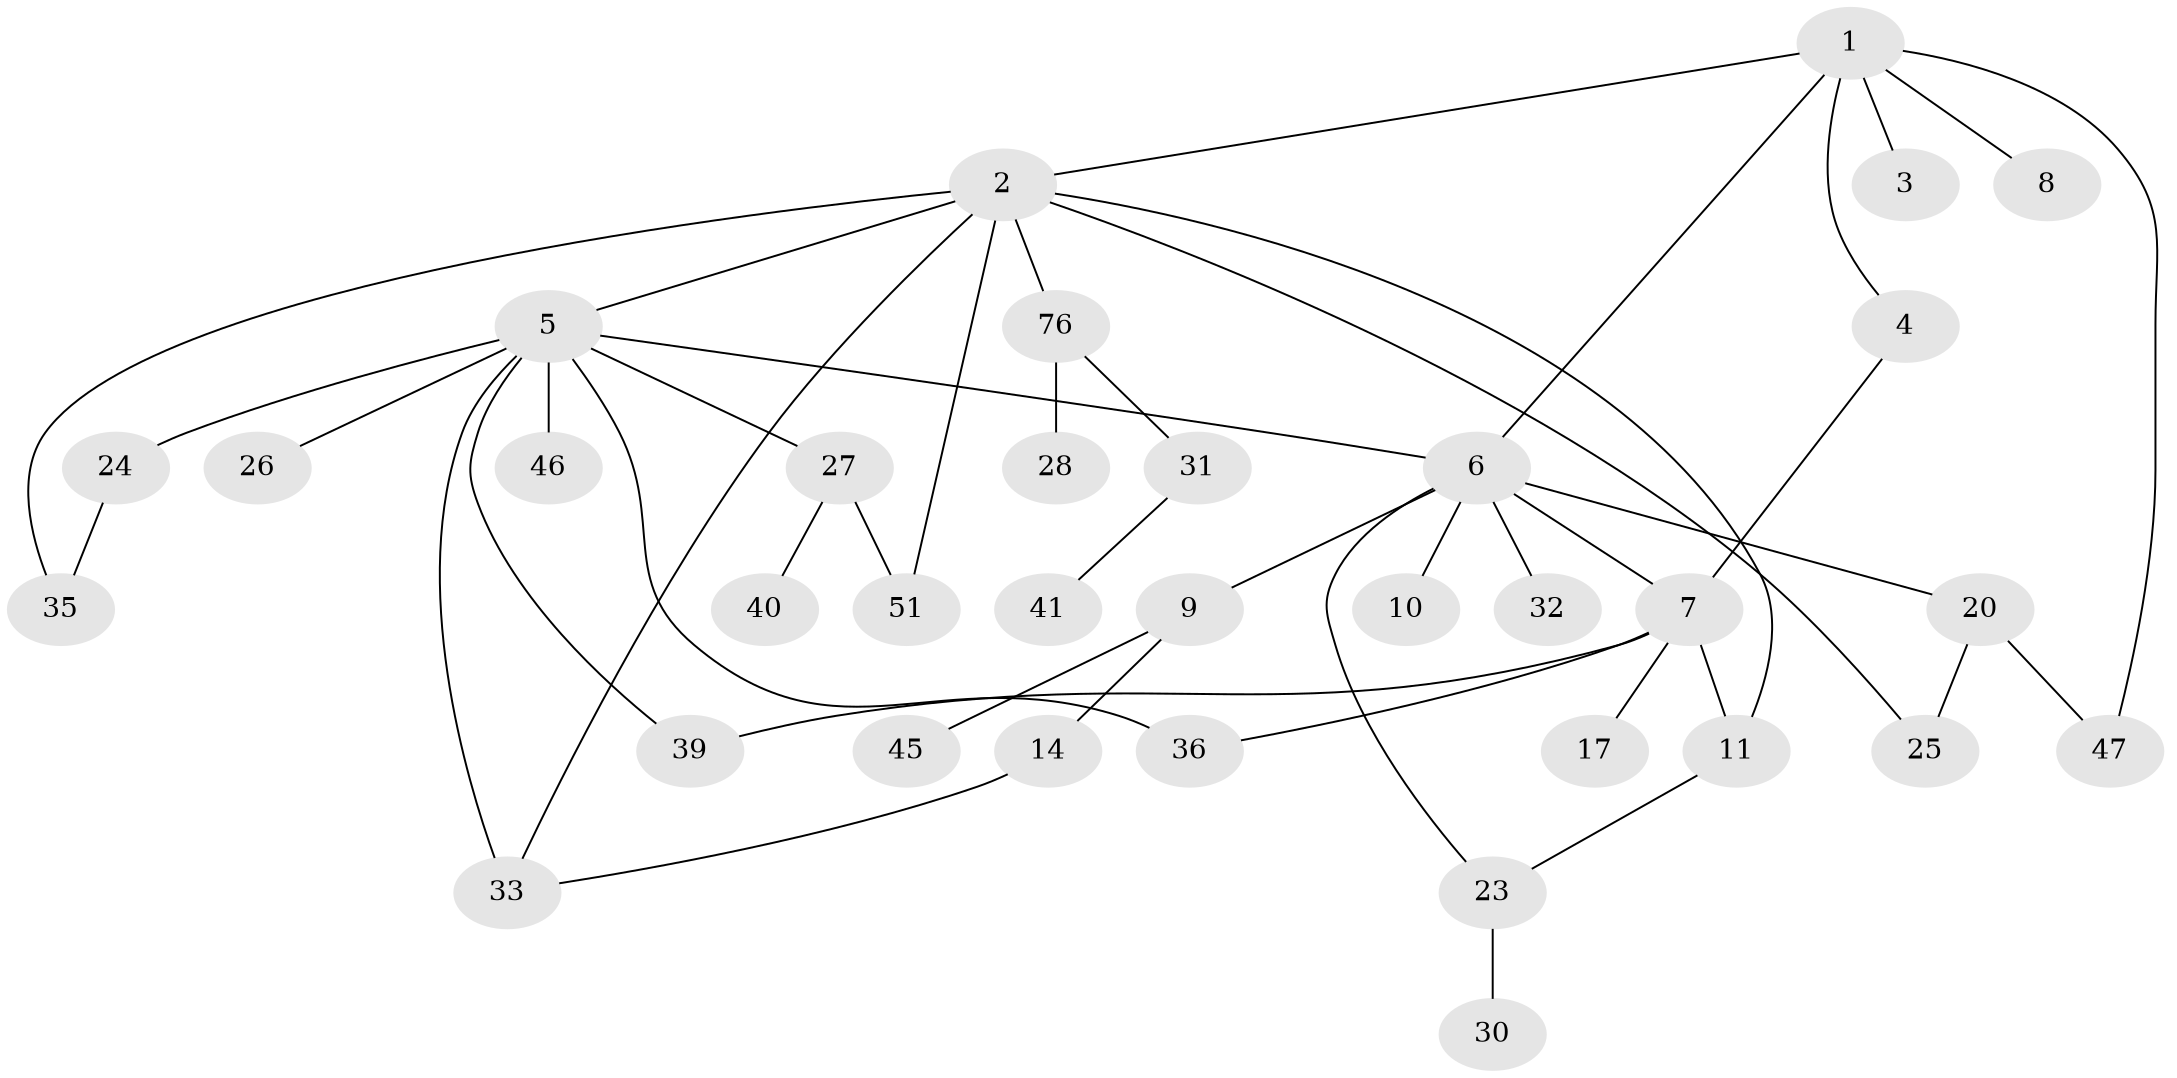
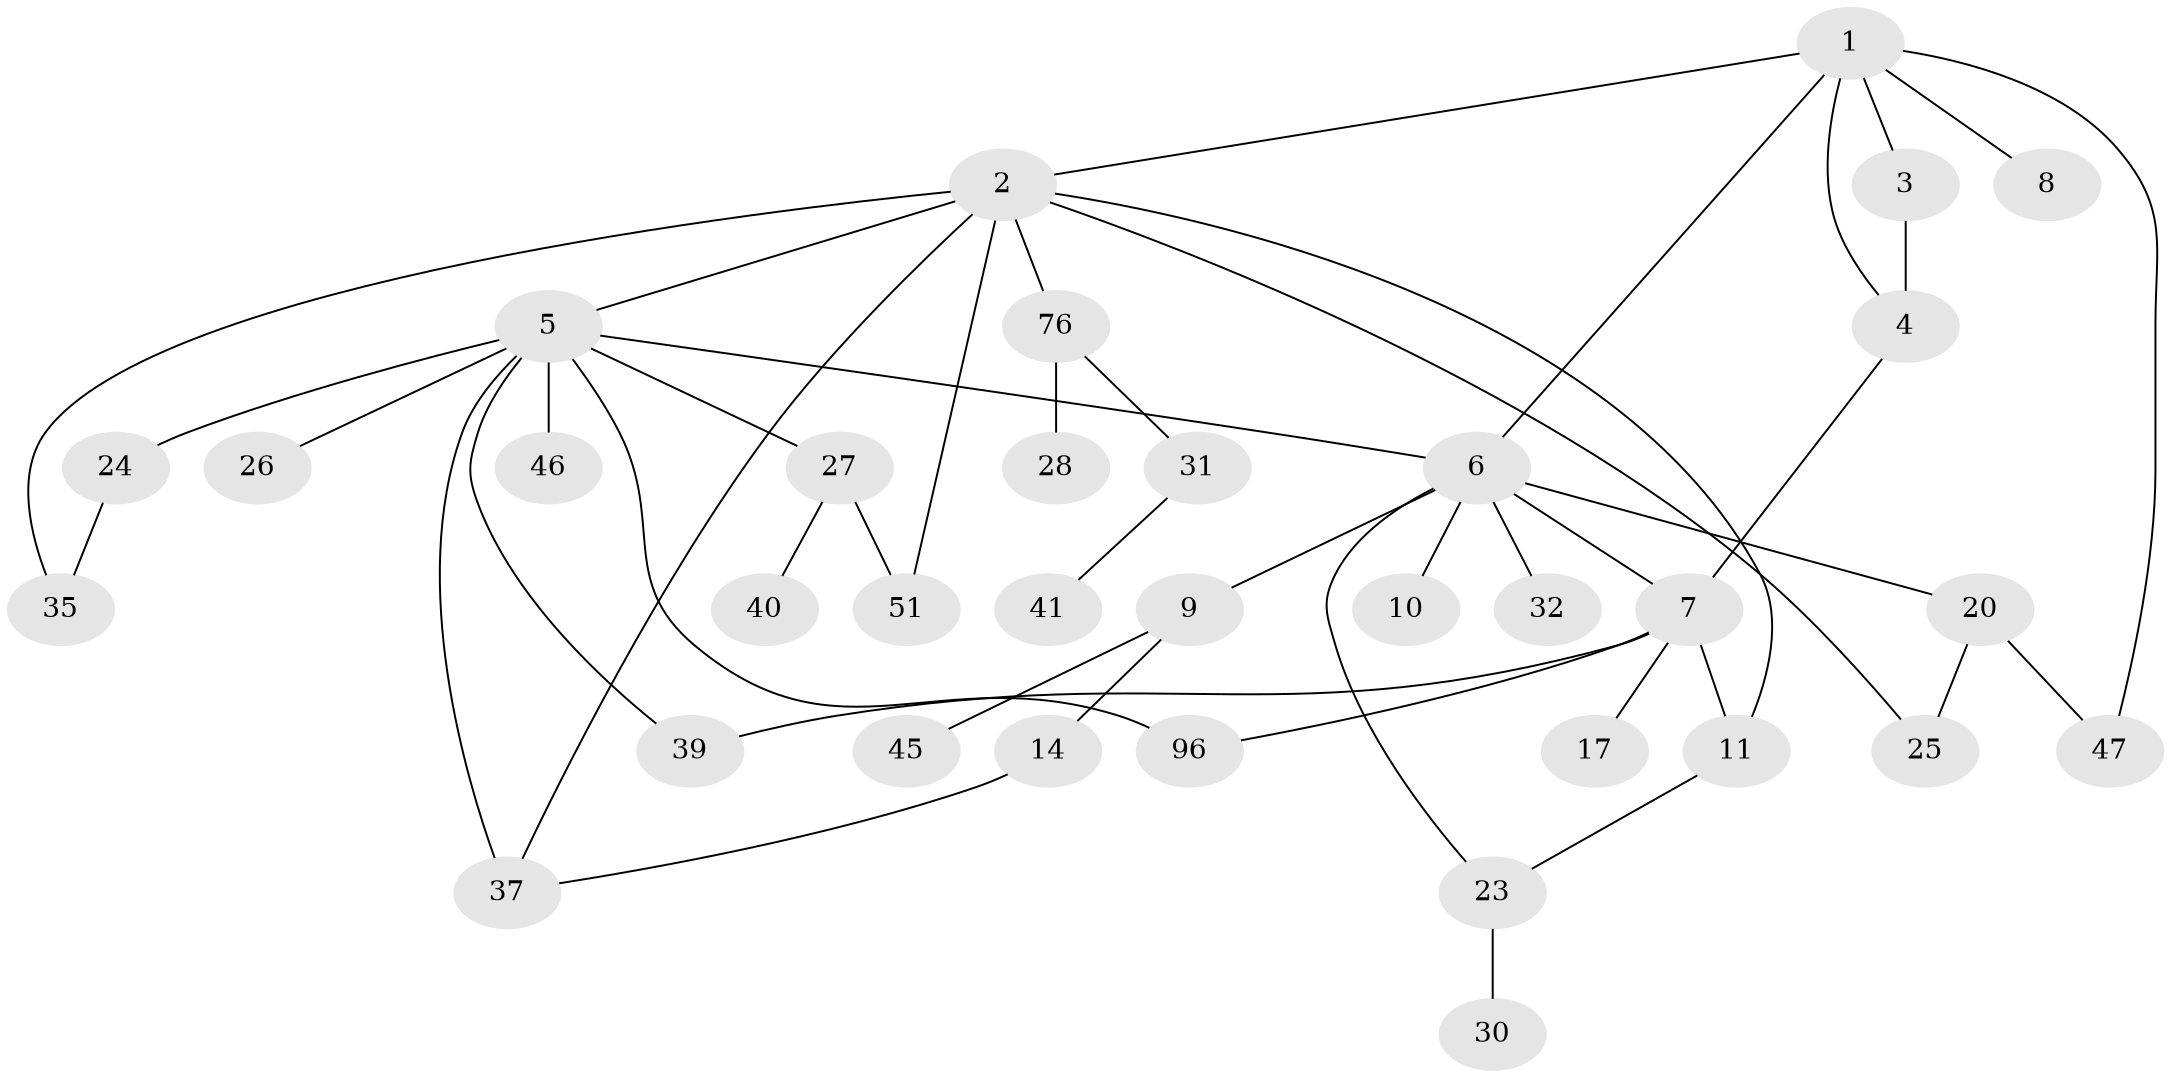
  graph {
    node [color=gray90 style=filled]
    1 [super="+29"]
    2 [super="+21"]
    3
    4 [super="+13"]
    6 [super="+15"]
    8
    47
    5 [super="+19"]
    11 [super="+18"]
    n10 [label=76 super="+43"]
    25
    35 [super="+42"]
-   37 [label=33]
+   37
    51
    7 [super="+52"]
    9 [super="+12"]
    10
    20 [super="+22"]
    23 [super="+48"]
    32
    24
    26 [super="+34"]
    27 [super="+38"]
-   36
+   36 [label=96]
    39
    46
    28 [super="+33"]
    31 [super="+50"]
    17
    40
    14 [super="+44"]
    45 [super="+49"]
    30
    41
    1 -- 2
    1 -- 3
    1 -- 4
    1 -- 6
    1 -- 8
    1 -- 47
    2 -- 5
    2 -- 11
    2 -- n10
    2 -- 25
    2 -- 35
    2 -- 37
    2 -- 51
+   3 -- 4 [weight=2]
    4 -- 7
    6 -- 7
    6 -- 9
    6 -- 10
    6 -- 20
    6 -- 23
    6 -- 32
    5 -- 6
    5 -- 37
    5 -- 24
    5 -- 26
    5 -- 27
    5 -- 36
    5 -- 39
    5 -- 46
    11 -- 23
    n10 -- 28
    n10 -- 31
    7 -- 11
    7 -- 36
    7 -- 39
    7 -- 17
    9 -- 14
    9 -- 45
    20 -- 47
    20 -- 25
    23 -- 30
    24 -- 35
    27 -- 51
    27 -- 40
    31 -- 41
    14 -- 37
  }
